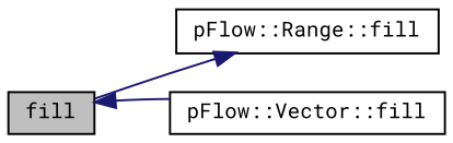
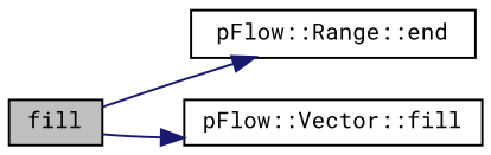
  digraph {
    fontname="Roboto Mono"
    rankdir=LR
    node [color=black fillcolor=white fontname="Roboto Mono" fontsize=10 shape=record style=filled]
    edge [color=midnightblue fontname="Roboto Mono" fontsize=10 labelfontname=Helvetica labelfontsize=10 style=solid]
    n1 [fillcolor=grey75 fontcolor=black height=0.2 label=fill width=0.4]
-   n2 [height=0.2 label="pFlow::Range::fill" width=0.4]
+   n2 [height=0.2 label="pFlow::Range::end" width=0.4]
    n3 [height=0.2 label="pFlow::Vector::fill" width=0.4]
    n1 -> n2
-   n3 -> n1
+   n1 -> n3
  }
